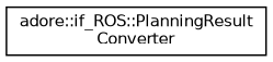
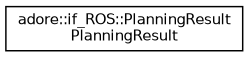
  digraph {
    rankdir=LR
-   n1 [color=black fillcolor=white fontname=Helvetica fontsize=10 height=0.2 label="adore::if_ROS::PlanningResult\lConverter" shape=record style=filled width=0.4]
+   n1 [color=black fillcolor=white fontname=Helvetica fontsize=10 height=0.2 label="adore::if_ROS::PlanningResult\lPlanningResult" shape=record style=filled width=0.4]
  }
